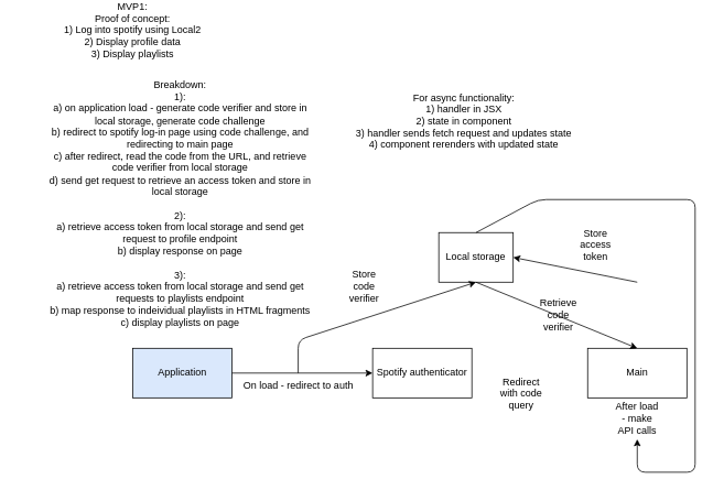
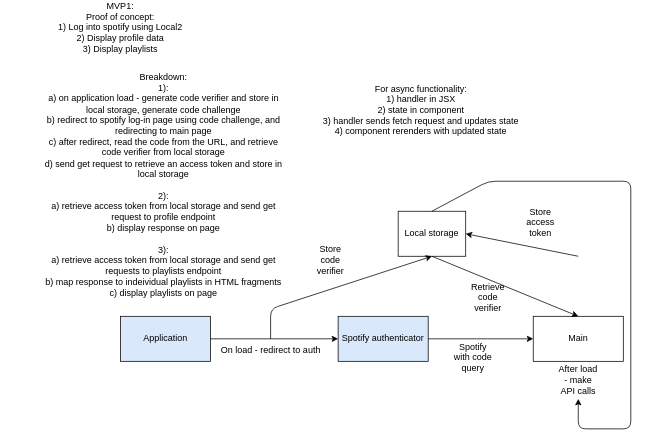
  <mxCell id="0" />
  <mxCell id="1" parent="0" />
  <mxCell id="2" value="MVP1:&lt;br&gt;Proof of concept:&lt;br&gt;1) Log into spotify using Local2&lt;br&gt;2) Display profile data&lt;br&gt;3) Display playlists" style="text;html=1;strokeColor=none;fillColor=none;align=center;verticalAlign=middle;whiteSpace=wrap;rounded=0;" parent="1" vertex="1"><mxGeometry x="20" width="280" height="30" as="geometry" y="20" /></mxCell>
  <mxCell id="3" value="For async functionality:&lt;br&gt;1) handler in JSX&lt;br&gt;2) state in component&lt;br&gt;3) handler sends fetch request and updates state&lt;br&gt;4) component rerenders with updated state" style="text;html=1;align=center;verticalAlign=middle;resizable=0;points=[];autosize=1;strokeColor=none;fillColor=none;" vertex="1" parent="1"><mxGeometry x="420" y="100" width="280" height="90" as="geometry" /></mxCell>
  <mxCell id="4" value="Application" style="rounded=0;whiteSpace=wrap;html=1;fillColor=#dae8fc;" vertex="1" parent="1"><mxGeometry x="160" y="420" width="120" height="60" as="geometry" /></mxCell>
  <mxCell id="5" value="" style="endArrow=classic;html=1;exitX=1;exitY=0.5;exitDx=0;exitDy=0;" edge="1" parent="1" source="4"><mxGeometry width="50" height="50" relative="1" as="geometry"><mxPoint x="440" y="360" as="sourcePoint" /><mxPoint x="450" y="450" as="targetPoint" /></mxGeometry></mxCell>
  <mxCell id="6" value="On load - redirect to auth" style="text;html=1;align=center;verticalAlign=middle;resizable=0;points=[];autosize=1;strokeColor=none;fillColor=none;" vertex="1" parent="1"><mxGeometry x="280" y="450" width="160" height="30" as="geometry" /></mxCell>
  <mxCell id="7" value="Local storage" style="rounded=0;whiteSpace=wrap;html=1;" vertex="1" parent="1"><mxGeometry x="530" y="280" width="90" height="60" as="geometry" /></mxCell>
  <mxCell id="8" value="" style="endArrow=classic;html=1;entryX=0.5;entryY=1;entryDx=0;entryDy=0;" edge="1" parent="1" target="7"><mxGeometry width="50" height="50" relative="1" as="geometry"><mxPoint x="360" y="450" as="sourcePoint" /><mxPoint x="490" y="310" as="targetPoint" /><Array as="points"><mxPoint x="360" y="410" /></Array></mxGeometry></mxCell>
  <mxCell id="9" value="Store code verifier" style="text;html=1;strokeColor=none;fillColor=none;align=center;verticalAlign=middle;whiteSpace=wrap;rounded=0;" vertex="1" parent="1"><mxGeometry x="410" y="330" width="60" height="30" as="geometry" /></mxCell>
- <mxCell id="10" value="Spotify authenticator" style="rounded=0;whiteSpace=wrap;html=1;" vertex="1" parent="1"><mxGeometry x="450" y="420" width="120" height="60" as="geometry" /></mxCell>
+ <mxCell id="10" value="Spotify authenticator" style="rounded=0;whiteSpace=wrap;html=1;fillColor=#dae8fc;" vertex="1" parent="1"><mxGeometry x="450" y="420" width="120" height="60" as="geometry" /></mxCell>
  <mxCell id="11" value="Main" style="rounded=0;whiteSpace=wrap;html=1;" vertex="1" parent="1"><mxGeometry x="710" y="420" width="120" height="60" as="geometry" /></mxCell>
- <mxCell id="13" value="Redirect with code query" style="text;html=1;strokeColor=none;fillColor=none;align=center;verticalAlign=middle;whiteSpace=wrap;rounded=0;" vertex="1" parent="1"><mxGeometry x="600" y="460" width="60" height="30" as="geometry" /></mxCell>
+ <mxCell id="12" value="" style="endArrow=classic;html=1;exitX=1;exitY=0.5;exitDx=0;exitDy=0;entryX=0;entryY=0.5;entryDx=0;entryDy=0;" edge="1" parent="1" source="10" target="11"><mxGeometry width="50" height="50" relative="1" as="geometry"><mxPoint x="750" y="490" as="sourcePoint" /><mxPoint x="800" y="440" as="targetPoint" /></mxGeometry></mxCell>
+ <mxCell id="13" value="Spotify with code query" style="text;html=1;strokeColor=none;fillColor=none;align=center;verticalAlign=middle;whiteSpace=wrap;rounded=0;" vertex="1" parent="1"><mxGeometry x="600" y="460" width="60" height="30" as="geometry" /></mxCell>
  <mxCell id="14" value="" style="endArrow=classic;html=1;exitX=0.5;exitY=1;exitDx=0;exitDy=0;entryX=0.5;entryY=0;entryDx=0;entryDy=0;" edge="1" parent="1" source="7" target="11"><mxGeometry width="50" height="50" relative="1" as="geometry"><mxPoint x="720" y="420" as="sourcePoint" /><mxPoint x="770" y="370" as="targetPoint" /></mxGeometry></mxCell>
  <mxCell id="15" value="" style="endArrow=classic;html=1;entryX=1;entryY=0.5;entryDx=0;entryDy=0;" edge="1" parent="1" target="7"><mxGeometry width="50" height="50" relative="1" as="geometry"><mxPoint x="770" y="340" as="sourcePoint" /><mxPoint x="770" y="370" as="targetPoint" /></mxGeometry></mxCell>
  <mxCell id="16" value="After load - make API calls" style="text;html=1;strokeColor=none;fillColor=none;align=center;verticalAlign=middle;whiteSpace=wrap;rounded=0;" vertex="1" parent="1"><mxGeometry x="740" y="490" width="60" height="30" as="geometry" /></mxCell>
- <mxCell id="17" value="Retrieve code verifier" style="text;html=1;strokeColor=none;fillColor=none;align=center;verticalAlign=middle;whiteSpace=wrap;rounded=0;" vertex="1" parent="1"><mxGeometry x="645" y="365" width="60" height="30" as="geometry" /></mxCell>
+ <mxCell id="17" value="Retrieve code verifier" style="text;html=1;strokeColor=none;fillColor=none;align=center;verticalAlign=middle;whiteSpace=wrap;rounded=0;" vertex="1" parent="1"><mxGeometry x="620" y="380" width="60" height="30" as="geometry" /></mxCell>
  <mxCell id="18" value="Store access token" style="text;html=1;strokeColor=none;fillColor=none;align=center;verticalAlign=middle;whiteSpace=wrap;rounded=0;" vertex="1" parent="1"><mxGeometry x="690" y="280" width="60" height="30" as="geometry" /></mxCell>
  <mxCell id="19" value="" style="endArrow=classic;html=1;exitX=0.5;exitY=0;exitDx=0;exitDy=0;" edge="1" parent="1" source="7"><mxGeometry width="50" height="50" relative="1" as="geometry"><mxPoint x="670" y="400" as="sourcePoint" /><mxPoint x="770" y="530" as="targetPoint" /><Array as="points"><mxPoint x="650" y="240" /><mxPoint x="840" y="240" /><mxPoint x="840" y="570" /><mxPoint x="770" y="570" /></Array></mxGeometry></mxCell>
  <mxCell id="20" value="Breakdown:&lt;br&gt;1):&lt;br&gt;a) on application load - generate code verifier and store in local storage, generate code challenge&lt;br&gt;b) redirect to spotify log-in page using code challenge, and redirecting to main page&lt;br&gt;c) after redirect, read the code from the URL, and retrieve code verifier from local storage&lt;br&gt;d) send get request to retrieve an access token and store in local storage&lt;br&gt;&lt;br&gt;2):&lt;br&gt;a) retrieve access token from local storage and send get request to profile endpoint&lt;br&gt;b) display response on page&lt;br&gt;&lt;br&gt;3):&lt;br&gt;a) retrieve access token from local storage and send get requests to playlists endpoint&lt;br&gt;b) map response to indeividual playlists in HTML fragments&lt;br&gt;c) display playlists on page" style="text;html=1;strokeColor=none;fillColor=none;align=center;verticalAlign=middle;whiteSpace=wrap;rounded=0;" vertex="1" parent="1"><mxGeometry y="230" width="335" height="30" as="geometry" x="50" /></mxCell>
